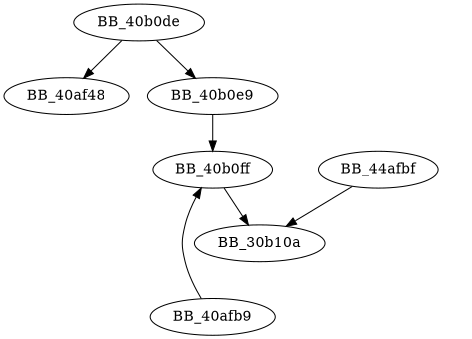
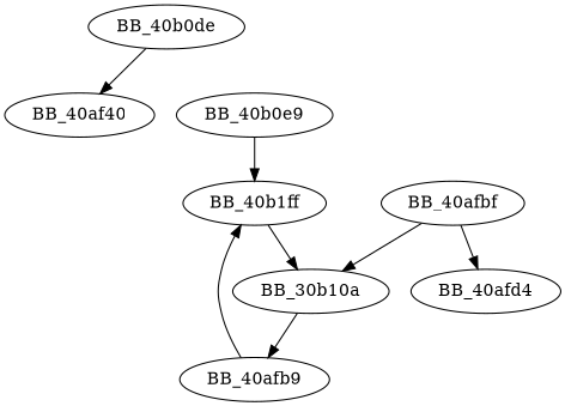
  digraph {
    BB_40b0de
-   BB_40af40 [label=BB_40af48]
+   BB_40af40
    BB_40b0e9
-   BB_40b0ff
+   BB_40b0ff [label=BB_40b1ff]
    BB_40afb9
-   BB_40afbf [label=BB_44afbf]
+   BB_40afbf
+   BB_40afd4
    n8 [label=BB_30b10a]
    BB_40b0de -> BB_40af40
-   BB_40b0de -> BB_40b0e9
    BB_40b0e9 -> BB_40b0ff
    BB_40b0ff -> n8
    BB_40afb9 -> BB_40b0ff
+   BB_40afbf -> BB_40afd4
    BB_40afbf -> n8
+   n8 -> BB_40afb9
  }
